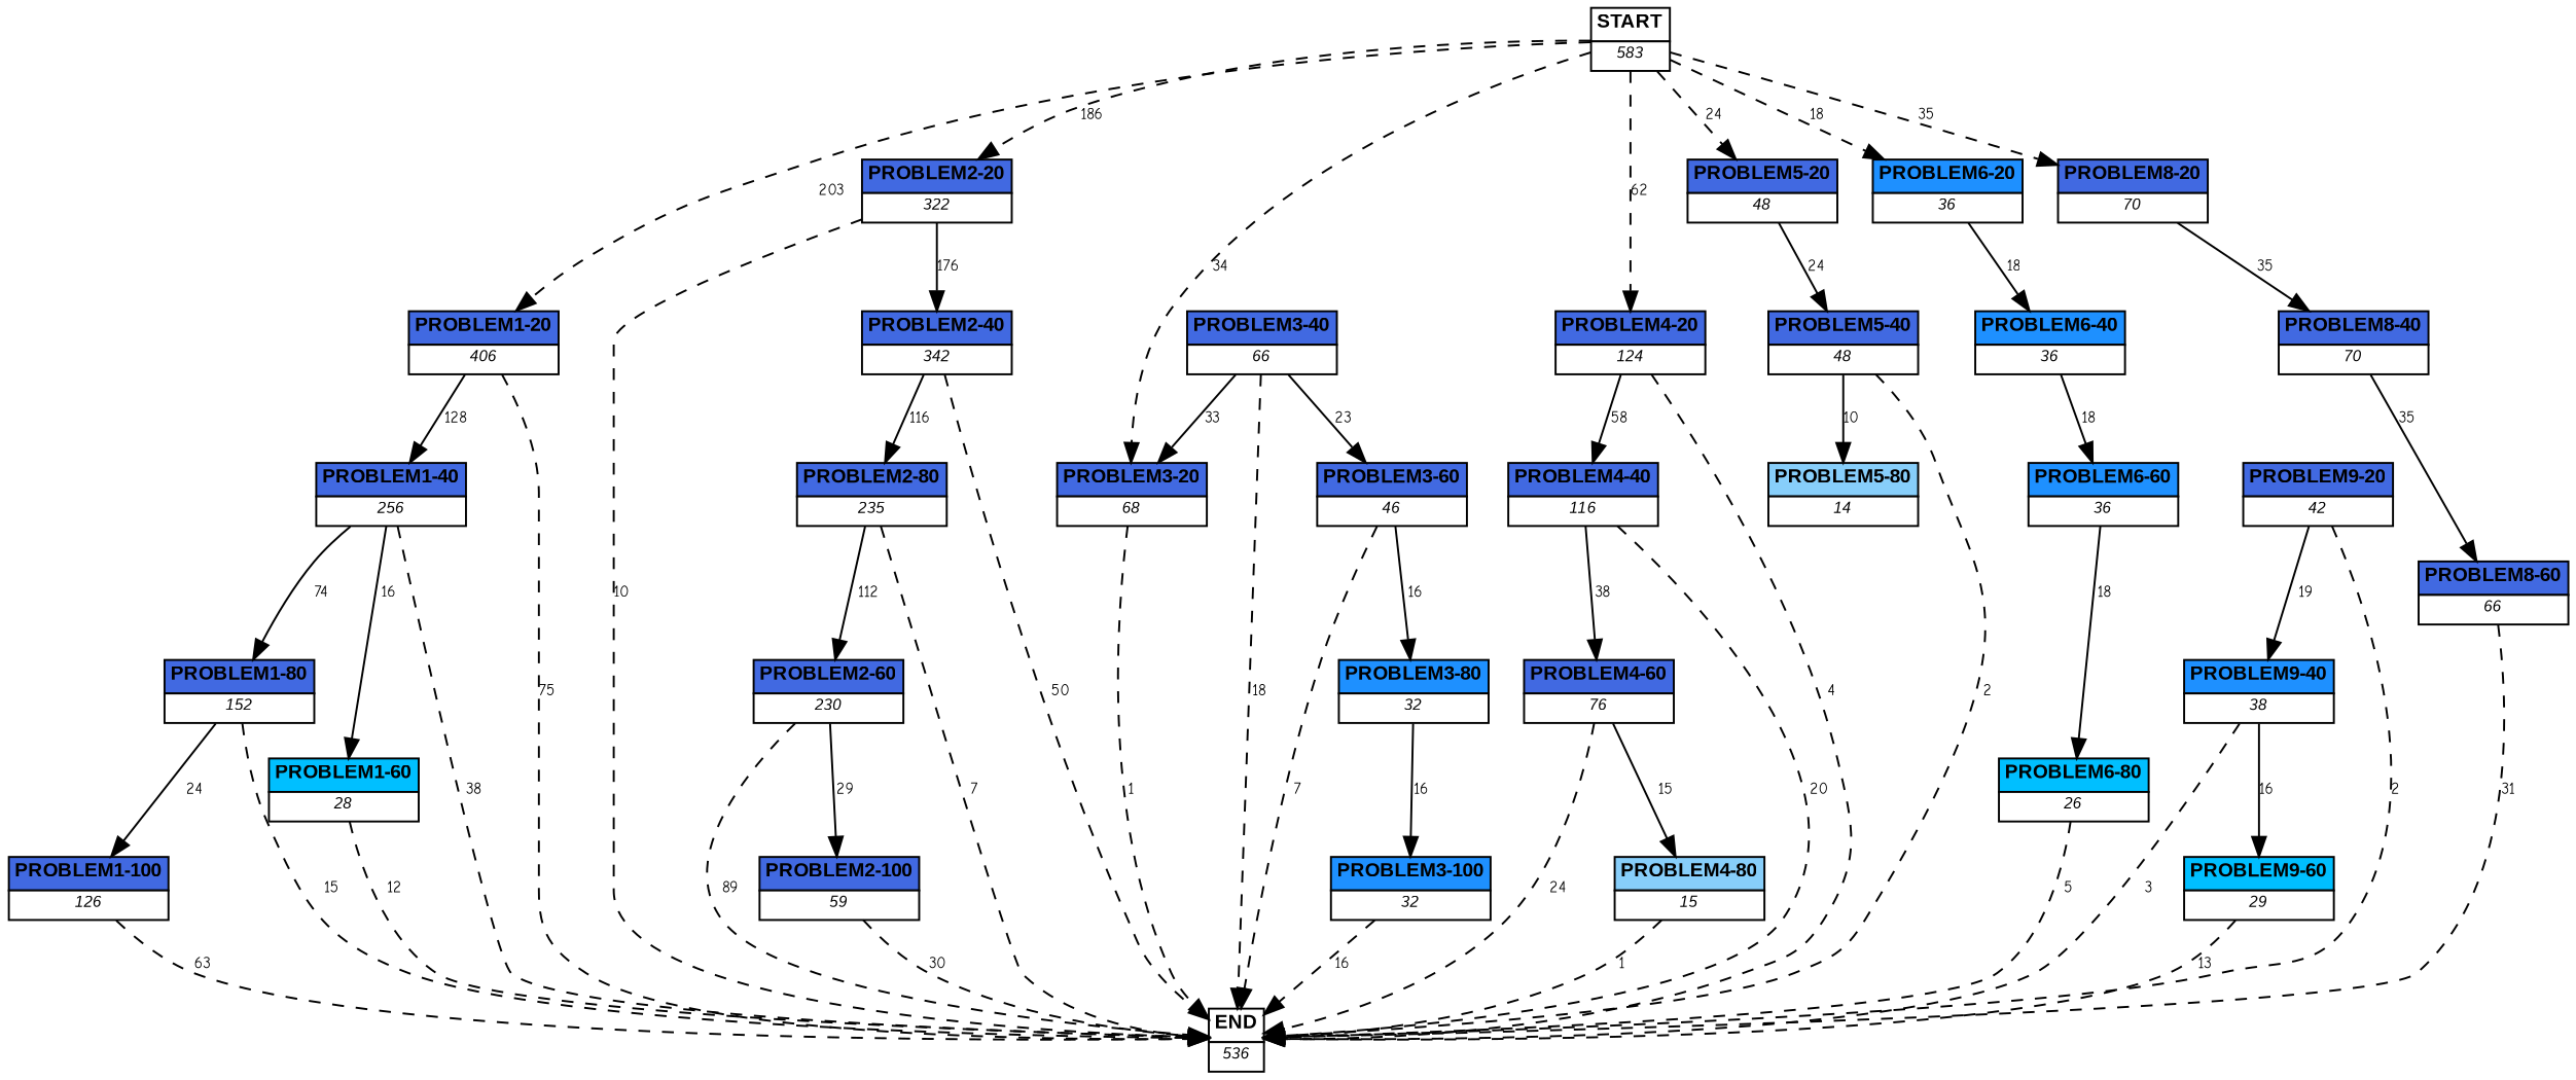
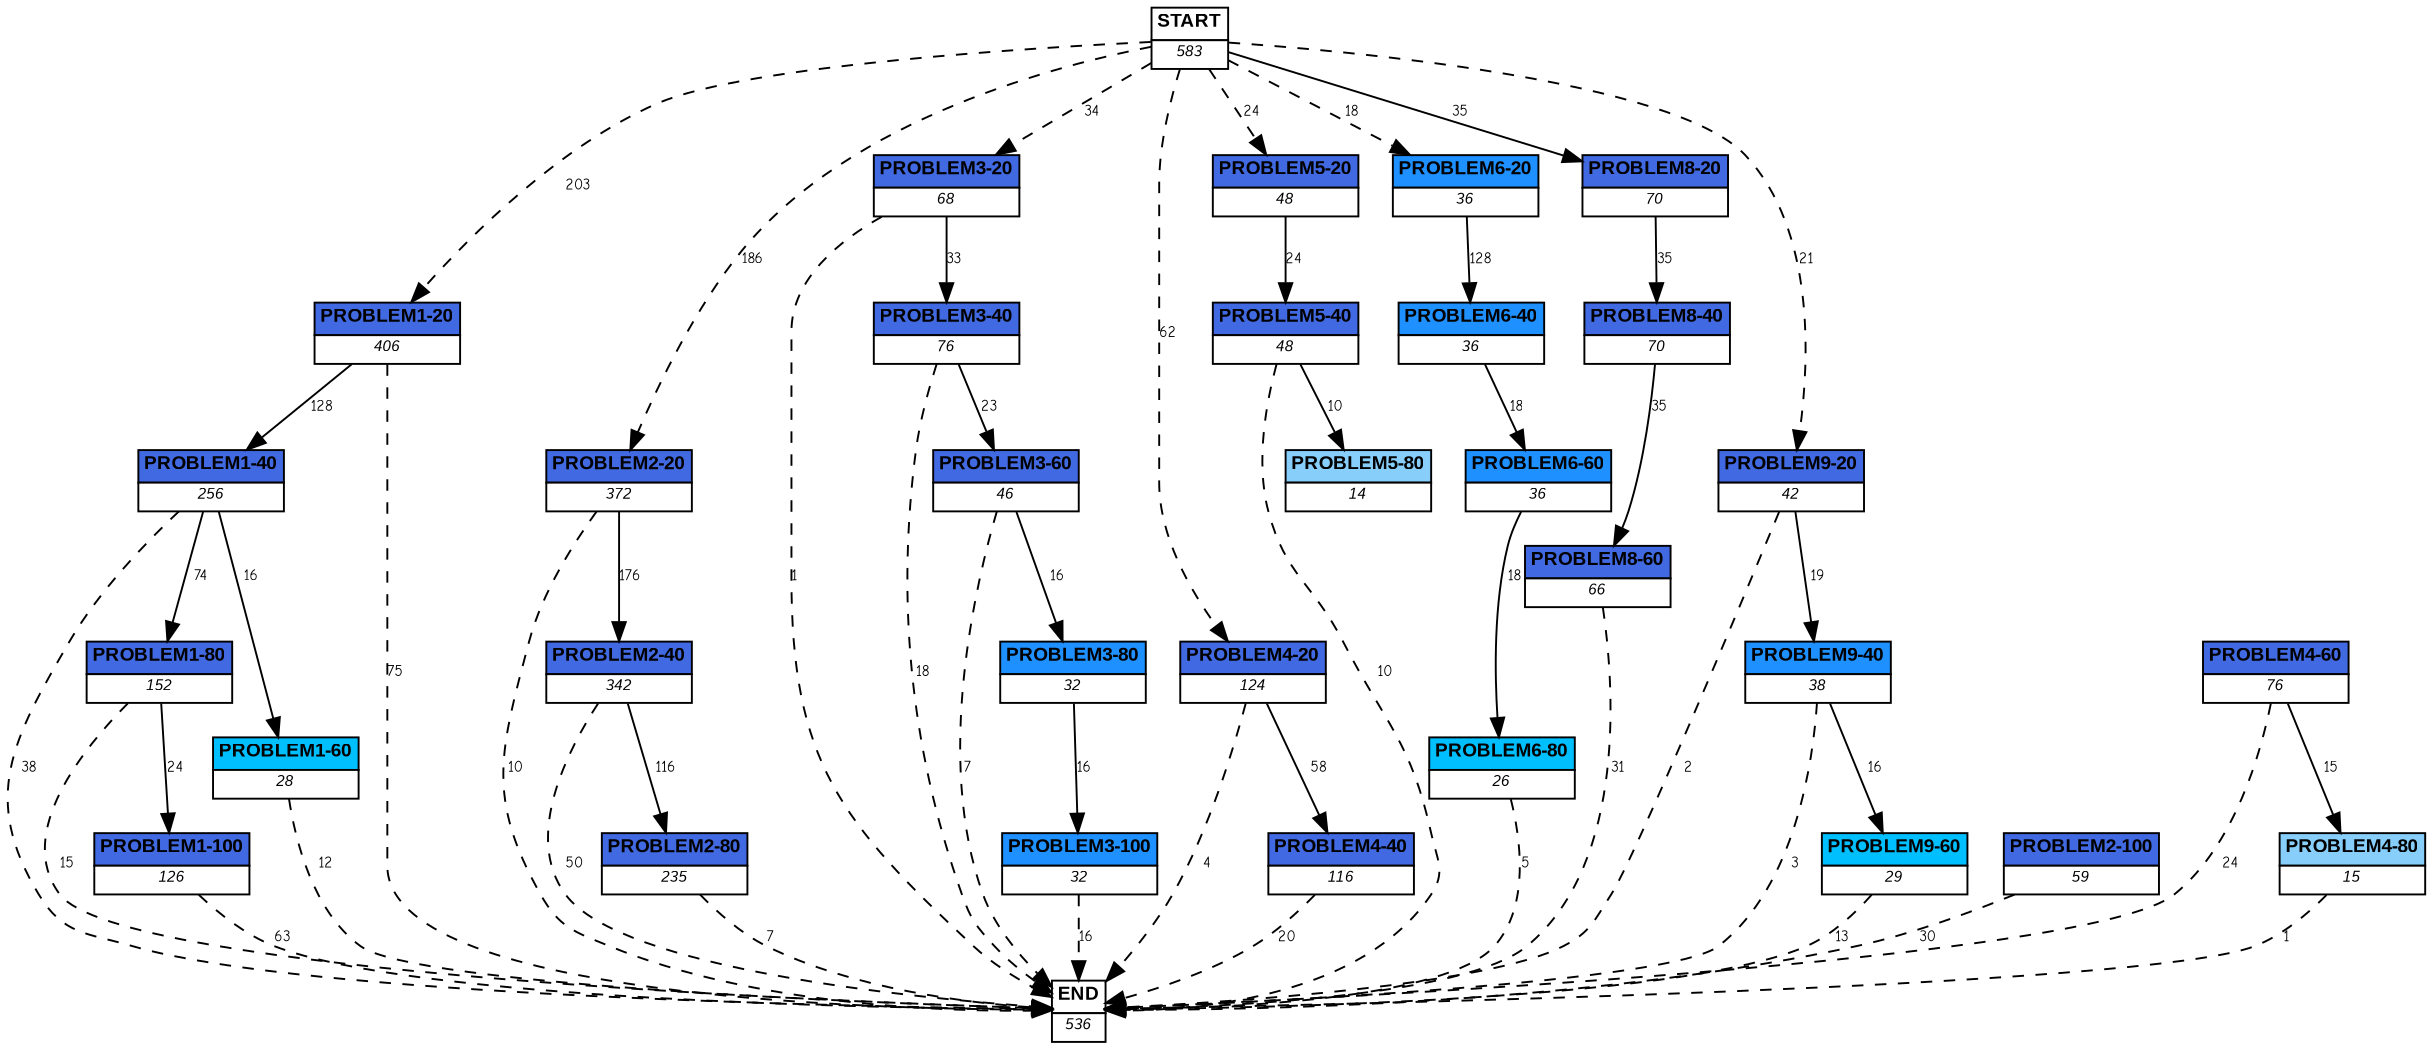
  digraph {
    fontname="Comic Neue"
    node [fontname="Comic Neue" shape=plain]
    edge [fontname="Comic Neue" fontsize=8 labelfloat=false style=dashed]
    n1 [label=<<table border="0" cellborder="1" cellspacing="0"><tr><td bgcolor="royalblue"><FONT face="Arial" POINT-SIZE="10"><b>PROBLEM1-20</b></FONT></td></tr><tr><td bgcolor="white"><FONT face="Arial" POINT-SIZE="8"><i>406</i></FONT></td></tr></table>>]
    n2 [label=<<table border="0" cellborder="1" cellspacing="0"><tr><td bgcolor="royalblue"><FONT face="Arial" POINT-SIZE="10"><b>PROBLEM1-40</b></FONT></td></tr><tr><td bgcolor="white"><FONT face="Arial" POINT-SIZE="8"><i>256</i></FONT></td></tr></table>>]
    n3 [label=<<table border="0" cellborder="1" cellspacing="0"><tr><td bgcolor="white"><FONT face="Arial" POINT-SIZE="10"><b>END</b></FONT></td></tr><tr><td bgcolor="white"><FONT face="Arial" POINT-SIZE="8"><i>536</i></FONT></td></tr></table>>]
    n4 [label=<<table border="0" cellborder="1" cellspacing="0"><tr><td bgcolor="royalblue"><FONT face="Arial" POINT-SIZE="10"><b>PROBLEM1-80</b></FONT></td></tr><tr><td bgcolor="white"><FONT face="Arial" POINT-SIZE="8"><i>152</i></FONT></td></tr></table>>]
    n5 [label=<<table border="0" cellborder="1" cellspacing="0"><tr><td bgcolor="deepskyblue"><FONT face="Arial" POINT-SIZE="10"><b>PROBLEM1-60</b></FONT></td></tr><tr><td bgcolor="white"><FONT face="Arial" POINT-SIZE="8"><i>28</i></FONT></td></tr></table>>]
    n6 [label=<<table border="0" cellborder="1" cellspacing="0"><tr><td bgcolor="royalblue"><FONT face="Arial" POINT-SIZE="10"><b>PROBLEM1-100</b></FONT></td></tr><tr><td bgcolor="white"><FONT face="Arial" POINT-SIZE="8"><i>126</i></FONT></td></tr></table>>]
-   n7 [label=<<table border="0" cellborder="1" cellspacing="0"><tr><td bgcolor="royalblue"><FONT face="Arial" POINT-SIZE="10"><b>PROBLEM2-20</b></FONT></td></tr><tr><td bgcolor="white"><FONT face="Arial" POINT-SIZE="8"><i>322</i></FONT></td></tr></table>>]
+   n7 [label=<<table border="0" cellborder="1" cellspacing="0"><tr><td bgcolor="royalblue"><FONT face="Arial" POINT-SIZE="10"><b>PROBLEM2-20</b></FONT></td></tr><tr><td bgcolor="white"><FONT face="Arial" POINT-SIZE="8"><i>372</i></FONT></td></tr></table>>]
    n8 [label=<<table border="0" cellborder="1" cellspacing="0"><tr><td bgcolor="royalblue"><FONT face="Arial" POINT-SIZE="10"><b>PROBLEM2-40</b></FONT></td></tr><tr><td bgcolor="white"><FONT face="Arial" POINT-SIZE="8"><i>342</i></FONT></td></tr></table>>]
    n9 [label=<<table border="0" cellborder="1" cellspacing="0"><tr><td bgcolor="royalblue"><FONT face="Arial" POINT-SIZE="10"><b>PROBLEM2-80</b></FONT></td></tr><tr><td bgcolor="white"><FONT face="Arial" POINT-SIZE="8"><i>235</i></FONT></td></tr></table>>]
-   n10 [label=<<table border="0" cellborder="1" cellspacing="0"><tr><td bgcolor="royalblue"><FONT face="Arial" POINT-SIZE="10"><b>PROBLEM2-60</b></FONT></td></tr><tr><td bgcolor="white"><FONT face="Arial" POINT-SIZE="8"><i>230</i></FONT></td></tr></table>>]
    n11 [label=<<table border="0" cellborder="1" cellspacing="0"><tr><td bgcolor="royalblue"><FONT face="Arial" POINT-SIZE="10"><b>PROBLEM2-100</b></FONT></td></tr><tr><td bgcolor="white"><FONT face="Arial" POINT-SIZE="8"><i>59</i></FONT></td></tr></table>>]
    n12 [label=<<table border="0" cellborder="1" cellspacing="0"><tr><td bgcolor="royalblue"><FONT face="Arial" POINT-SIZE="10"><b>PROBLEM3-20</b></FONT></td></tr><tr><td bgcolor="white"><FONT face="Arial" POINT-SIZE="8"><i>68</i></FONT></td></tr></table>>]
-   n13 [label=<<table border="0" cellborder="1" cellspacing="0"><tr><td bgcolor="royalblue"><FONT face="Arial" POINT-SIZE="10"><b>PROBLEM3-40</b></FONT></td></tr><tr><td bgcolor="white"><FONT face="Arial" POINT-SIZE="8"><i>66</i></FONT></td></tr></table>>]
+   n13 [label=<<table border="0" cellborder="1" cellspacing="0"><tr><td bgcolor="royalblue"><FONT face="Arial" POINT-SIZE="10"><b>PROBLEM3-40</b></FONT></td></tr><tr><td bgcolor="white"><FONT face="Arial" POINT-SIZE="8"><i>76</i></FONT></td></tr></table>>]
    n14 [label=<<table border="0" cellborder="1" cellspacing="0"><tr><td bgcolor="royalblue"><FONT face="Arial" POINT-SIZE="10"><b>PROBLEM3-60</b></FONT></td></tr><tr><td bgcolor="white"><FONT face="Arial" POINT-SIZE="8"><i>46</i></FONT></td></tr></table>>]
    n15 [label=<<table border="0" cellborder="1" cellspacing="0"><tr><td bgcolor="dodgerblue"><FONT face="Arial" POINT-SIZE="10"><b>PROBLEM3-80</b></FONT></td></tr><tr><td bgcolor="white"><FONT face="Arial" POINT-SIZE="8"><i>32</i></FONT></td></tr></table>>]
    n16 [label=<<table border="0" cellborder="1" cellspacing="0"><tr><td bgcolor="dodgerblue"><FONT face="Arial" POINT-SIZE="10"><b>PROBLEM3-100</b></FONT></td></tr><tr><td bgcolor="white"><FONT face="Arial" POINT-SIZE="8"><i>32</i></FONT></td></tr></table>>]
    n17 [label=<<table border="0" cellborder="1" cellspacing="0"><tr><td bgcolor="royalblue"><FONT face="Arial" POINT-SIZE="10"><b>PROBLEM4-20</b></FONT></td></tr><tr><td bgcolor="white"><FONT face="Arial" POINT-SIZE="8"><i>124</i></FONT></td></tr></table>>]
    n18 [label=<<table border="0" cellborder="1" cellspacing="0"><tr><td bgcolor="royalblue"><FONT face="Arial" POINT-SIZE="10"><b>PROBLEM4-40</b></FONT></td></tr><tr><td bgcolor="white"><FONT face="Arial" POINT-SIZE="8"><i>116</i></FONT></td></tr></table>>]
    n19 [label=<<table border="0" cellborder="1" cellspacing="0"><tr><td bgcolor="royalblue"><FONT face="Arial" POINT-SIZE="10"><b>PROBLEM4-60</b></FONT></td></tr><tr><td bgcolor="white"><FONT face="Arial" POINT-SIZE="8"><i>76</i></FONT></td></tr></table>>]
    n20 [label=<<table border="0" cellborder="1" cellspacing="0"><tr><td bgcolor="lightskyblue"><FONT face="Arial" POINT-SIZE="10"><b>PROBLEM4-80</b></FONT></td></tr><tr><td bgcolor="white"><FONT face="Arial" POINT-SIZE="8"><i>15</i></FONT></td></tr></table>>]
    n21 [label=<<table border="0" cellborder="1" cellspacing="0"><tr><td bgcolor="royalblue"><FONT face="Arial" POINT-SIZE="10"><b>PROBLEM5-20</b></FONT></td></tr><tr><td bgcolor="white"><FONT face="Arial" POINT-SIZE="8"><i>48</i></FONT></td></tr></table>>]
    n22 [label=<<table border="0" cellborder="1" cellspacing="0"><tr><td bgcolor="royalblue"><FONT face="Arial" POINT-SIZE="10"><b>PROBLEM5-40</b></FONT></td></tr><tr><td bgcolor="white"><FONT face="Arial" POINT-SIZE="8"><i>48</i></FONT></td></tr></table>>]
    n23 [label=<<table border="0" cellborder="1" cellspacing="0"><tr><td bgcolor="lightskyblue"><FONT face="Arial" POINT-SIZE="10"><b>PROBLEM5-80</b></FONT></td></tr><tr><td bgcolor="white"><FONT face="Arial" POINT-SIZE="8"><i>14</i></FONT></td></tr></table>>]
    n24 [label=<<table border="0" cellborder="1" cellspacing="0"><tr><td bgcolor="dodgerblue"><FONT face="Arial" POINT-SIZE="10"><b>PROBLEM6-20</b></FONT></td></tr><tr><td bgcolor="white"><FONT face="Arial" POINT-SIZE="8"><i>36</i></FONT></td></tr></table>>]
    n25 [label=<<table border="0" cellborder="1" cellspacing="0"><tr><td bgcolor="dodgerblue"><FONT face="Arial" POINT-SIZE="10"><b>PROBLEM6-40</b></FONT></td></tr><tr><td bgcolor="white"><FONT face="Arial" POINT-SIZE="8"><i>36</i></FONT></td></tr></table>>]
    n26 [label=<<table border="0" cellborder="1" cellspacing="0"><tr><td bgcolor="dodgerblue"><FONT face="Arial" POINT-SIZE="10"><b>PROBLEM6-60</b></FONT></td></tr><tr><td bgcolor="white"><FONT face="Arial" POINT-SIZE="8"><i>36</i></FONT></td></tr></table>>]
    n27 [label=<<table border="0" cellborder="1" cellspacing="0"><tr><td bgcolor="deepskyblue"><FONT face="Arial" POINT-SIZE="10"><b>PROBLEM6-80</b></FONT></td></tr><tr><td bgcolor="white"><FONT face="Arial" POINT-SIZE="8"><i>26</i></FONT></td></tr></table>>]
    n28 [label=<<table border="0" cellborder="1" cellspacing="0"><tr><td bgcolor="royalblue"><FONT face="Arial" POINT-SIZE="10"><b>PROBLEM8-20</b></FONT></td></tr><tr><td bgcolor="white"><FONT face="Arial" POINT-SIZE="8"><i>70</i></FONT></td></tr></table>>]
    n29 [label=<<table border="0" cellborder="1" cellspacing="0"><tr><td bgcolor="royalblue"><FONT face="Arial" POINT-SIZE="10"><b>PROBLEM8-40</b></FONT></td></tr><tr><td bgcolor="white"><FONT face="Arial" POINT-SIZE="8"><i>70</i></FONT></td></tr></table>>]
    n30 [label=<<table border="0" cellborder="1" cellspacing="0"><tr><td bgcolor="royalblue"><FONT face="Arial" POINT-SIZE="10"><b>PROBLEM8-60</b></FONT></td></tr><tr><td bgcolor="white"><FONT face="Arial" POINT-SIZE="8"><i>66</i></FONT></td></tr></table>>]
    n31 [label=<<table border="0" cellborder="1" cellspacing="0"><tr><td bgcolor="royalblue"><FONT face="Arial" POINT-SIZE="10"><b>PROBLEM9-20</b></FONT></td></tr><tr><td bgcolor="white"><FONT face="Arial" POINT-SIZE="8"><i>42</i></FONT></td></tr></table>>]
    n32 [label=<<table border="0" cellborder="1" cellspacing="0"><tr><td bgcolor="dodgerblue"><FONT face="Arial" POINT-SIZE="10"><b>PROBLEM9-40</b></FONT></td></tr><tr><td bgcolor="white"><FONT face="Arial" POINT-SIZE="8"><i>38</i></FONT></td></tr></table>>]
    n33 [label=<<table border="0" cellborder="1" cellspacing="0"><tr><td bgcolor="deepskyblue"><FONT face="Arial" POINT-SIZE="10"><b>PROBLEM9-60</b></FONT></td></tr><tr><td bgcolor="white"><FONT face="Arial" POINT-SIZE="8"><i>29</i></FONT></td></tr></table>>]
    n34 [label=<<table border="0" cellborder="1" cellspacing="0"><tr><td bgcolor="white"><FONT face="Arial" POINT-SIZE="10"><b>START</b></FONT></td></tr><tr><td bgcolor="white"><FONT face="Arial" POINT-SIZE="8"><i>583</i></FONT></td></tr></table>>]
    n1 -> n2 [label=128 style=""]
    n1 -> n3 [label=75]
    n2 -> n3 [label=38]
    n2 -> n4 [label=74 style=""]
    n2 -> n5 [label=16 style=""]
    n4 -> n3 [label=15]
    n4 -> n6 [label=24 style=""]
    n5 -> n3 [label=12]
    n6 -> n3 [label=63]
    n7 -> n3 [label=10]
    n7 -> n8 [label=176 style=""]
    n8 -> n3 [label=50]
    n8 -> n9 [label=116 style=""]
    n9 -> n3 [label=7]
-   n9 -> n10 [label=112 style=""]
-   n10 -> n3 [label=89]
-   n10 -> n11 [label=29 style=""]
    n11 -> n3 [label=30]
    n12 -> n3 [label=1]
-   n13 -> n12 [label=33 style=""]
+   n12 -> n13 [label=33 style=""]
    n13 -> n3 [label=18]
    n13 -> n14 [label=23 style=""]
    n14 -> n3 [label=7]
    n14 -> n15 [label=16 style=""]
    n15 -> n16 [label=16 style=""]
    n16 -> n3 [label=16]
    n17 -> n3 [label=4]
    n17 -> n18 [label=58 style=""]
    n18 -> n3 [label=20]
-   n18 -> n19 [label=38 style=""]
    n19 -> n3 [label=24]
    n19 -> n20 [label=15 style=""]
    n20 -> n3 [label=1]
    n21 -> n22 [label=24 style=""]
-   n22 -> n3 [label=2]
+   n22 -> n3 [label=10]
    n22 -> n23 [label=10 style=""]
-   n24 -> n25 [label=18 style=""]
+   n24 -> n25 [label=128 style=""]
    n25 -> n26 [label=18 style=""]
    n26 -> n27 [label=18 style=""]
    n27 -> n3 [label=5]
    n28 -> n29 [label=35 style=""]
    n29 -> n30 [label=35 style=""]
    n30 -> n3 [label=31]
    n31 -> n3 [label=2]
    n31 -> n32 [label=19 style=""]
    n32 -> n3 [label=3]
    n32 -> n33 [label=16 style=""]
    n33 -> n3 [label=13]
    n34 -> n1 [label=203]
    n34 -> n7 [label=186]
    n34 -> n12 [label=34]
    n34 -> n17 [label=62]
    n34 -> n21 [label=24]
    n34 -> n24 [label=18]
-   n34 -> n28 [label=35]
+   n34 -> n28 [label=35 style=solid]
+   n34 -> n31 [label=21]
  }
